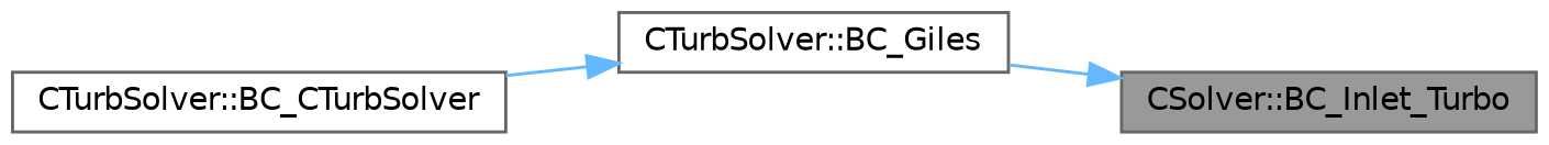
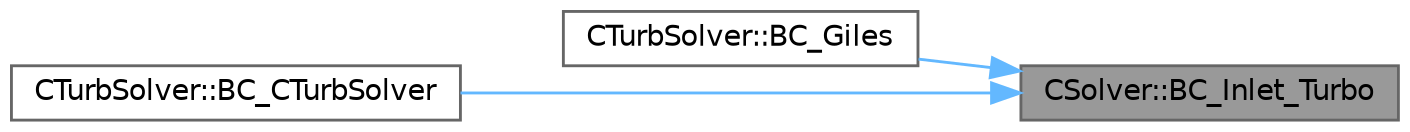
  digraph {
    rankdir=RL
    node [color=grey40 fillcolor=white fontname=Helvetica fontsize=10 shape=box style=filled]
    edge [color=steelblue1 dir=back fontname=Helvetica fontsize=10 labelfontname=Helvetica labelfontsize=10 style=solid]
    n1 [color=gray40 fillcolor=grey60 fontcolor=black height=0.2 label="CSolver::BC_Inlet_Turbo" width=0.4]
    n2 [height=0.2 label="CTurbSolver::BC_Giles" width=0.4]
    n3 [height=0.2 label="CTurbSolver::BC_CTurbSolver" width=0.4]
    n1 -> n2
-   n2 -> n3
+   n1 -> n3
  }
